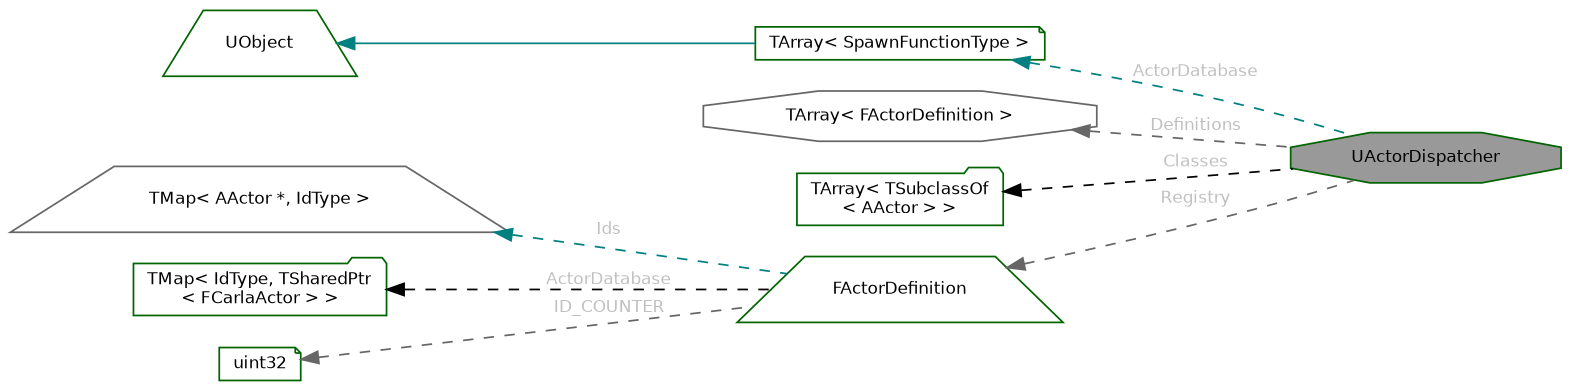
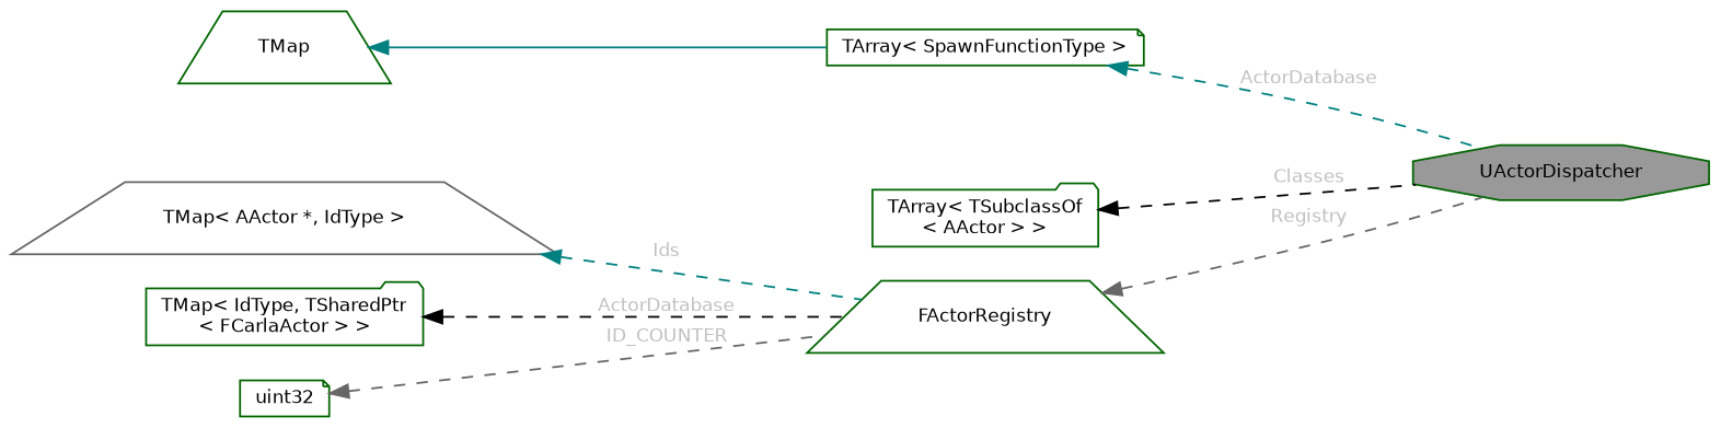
  digraph {
    rankdir=LR
    node [color=darkgreen fillcolor=white fontname=Helvetica fontsize=10 shape=trapezium style=filled]
    edge [color=teal dir=back fontname=Helvetica fontsize=10 labelfontname=Helvetica labelfontsize=10 style=dashed fontcolor=grey]
    n1 [fillcolor=grey60 fontcolor=black height=0.2 label=UActorDispatcher shape=octagon width=0.4]
-   n2 [height=0.2 label=UObject width=0.4]
+   n2 [height=0.2 label=TMap width=0.4]
    n3 [height=0.2 label="TArray\< SpawnFunctionType \>" shape=note width=0.4]
-   n4 [color=gray40 height=0.2 label="TArray\< FActorDefinition \>" shape=octagon width=0.4]
    n5 [height=0.2 label="TArray\< TSubclassOf\l\< AActor \> \>" shape=folder width=0.4]
-   n6 [height=0.2 label=FActorDefinition width=0.4]
+   n6 [height=0.2 label=FActorRegistry width=0.4]
    n7 [color=gray40 height=0.2 label="TMap\< AActor *, IdType \>" width=0.4]
    n8 [height=0.2 label="TMap\< IdType, TSharedPtr\l\< FCarlaActor \> \>" shape=folder width=0.4]
    n9 [height=0.2 label=uint32 shape=note width=0.4]
    n2 -> n3 [style=solid fontcolor=""]
    n3 -> n1 [label=" ActorDatabase"]
-   n4 -> n1 [color=gray40 label=" Definitions"]
    n5 -> n1 [color=black label=" Classes"]
    n6 -> n1 [color=gray40 label=" Registry"]
    n7 -> n6 [label=" Ids"]
    n8 -> n6 [color=black label=" ActorDatabase"]
    n9 -> n6 [color=gray40 label=" ID_COUNTER"]
  }
